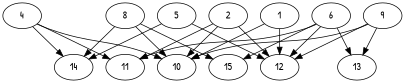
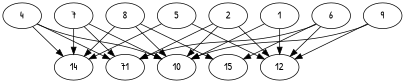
  digraph {
    fontname="Patrick Hand"
    node [alpha=0.10 fontname="Patrick Hand"]
    edge [fontname="Patrick Hand"]
    1 [alpha=0.18 expect_size=39777280]
    10 [expect_size=10817536]
    12 [alpha=0.03 expect_size=50860032]
    2 [alpha=0.15 expect_size=7501824]
-   11 [expect_size=8355840]
-   13 [alpha=0.06 expect_size=39729152]
+   11 [expect_size=8355840 label=71]
    15 [alpha=0.06 expect_size=12132352]
    4 [alpha=0.13 expect_size=5898240]
    14 [alpha=0.01 expect_size=29762560]
    5 [alpha=0.14 expect_size=25345024]
    6 [alpha=0.06 expect_size=8847360]
+   7 [expect_size=17498112]
    8 [alpha=0.04 expect_size=32608256]
    9 [alpha=0.03 expect_size=29934592]
    1 -> 10
    1 -> 12
    2 -> 10
    2 -> 12
    2 -> 11
    4 -> 10
    4 -> 11
    4 -> 14
    5 -> 12
    5 -> 14
    6 -> 12
    6 -> 11
-   6 -> 13
    6 -> 15
+   7 -> 10
+   7 -> 11
+   7 -> 14
    8 -> 10
    8 -> 15
    8 -> 14
    9 -> 10
    9 -> 12
-   9 -> 13
  }
